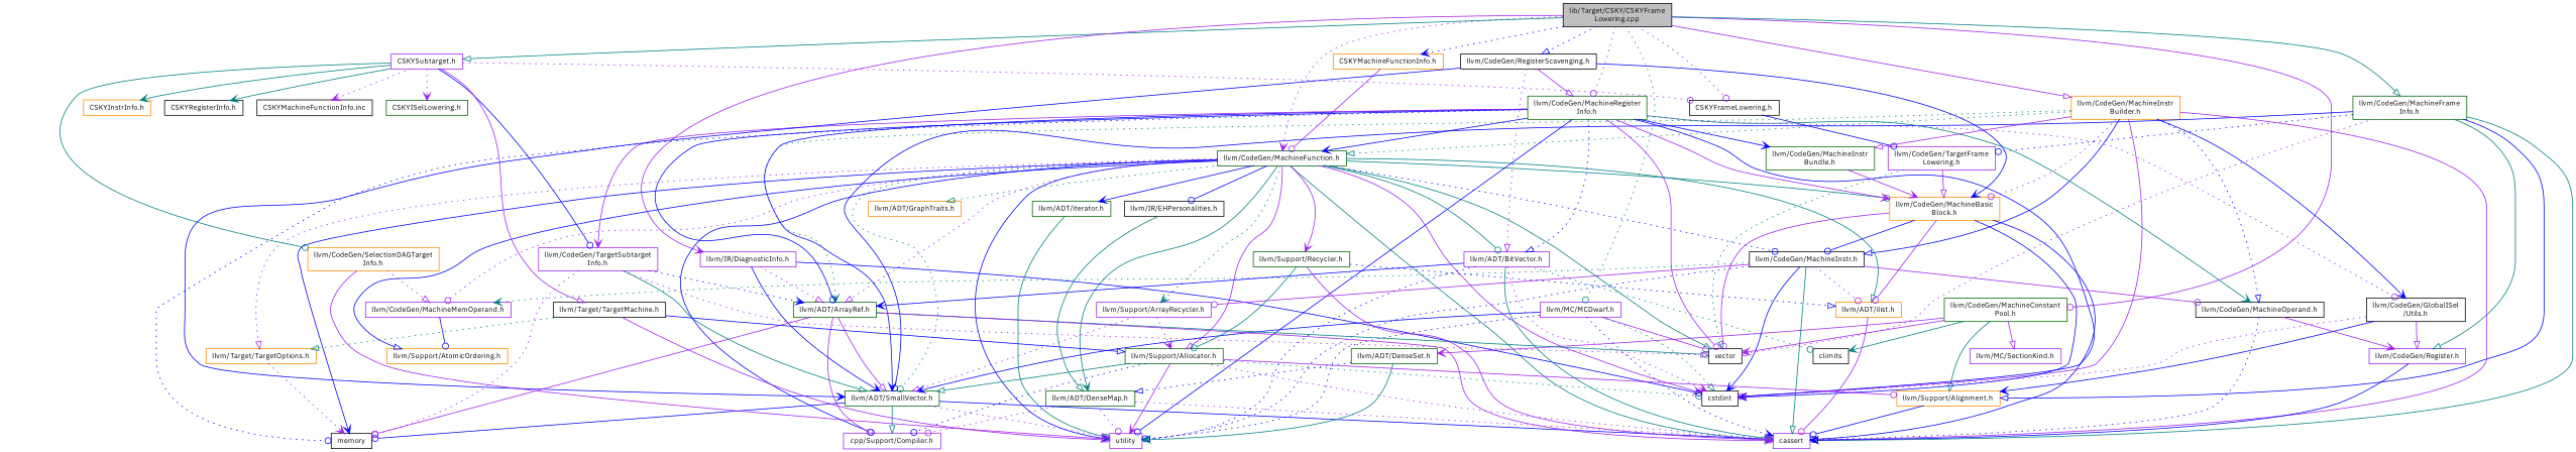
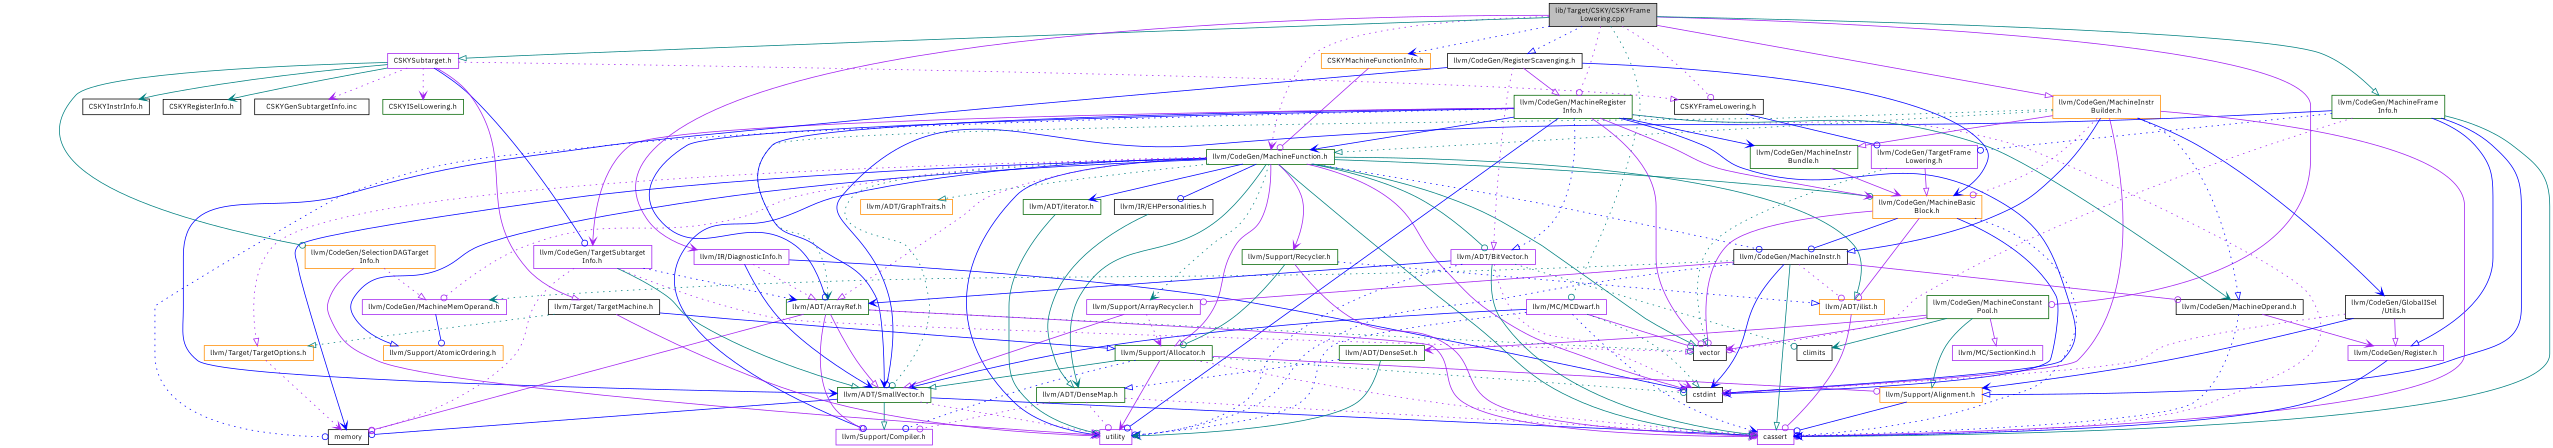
  digraph {
    fontname="IBM Plex Sans"
    node [color=black fontname="IBM Plex Sans" fontsize=10 shape=record]
    edge [arrowhead=odot color=purple fontname="IBM Plex Sans" fontsize=10 labelfontname=Helvetica labelfontsize=10 style=solid]
    n1 [fillcolor=grey75 fontcolor=black height=0.2 label="lib/Target/CSKY/CSKYFrame\lLowering.cpp" style=filled width=0.4]
    n2 [height=0.2 label="CSKYFrameLowering.h" width=0.4]
    n3 [color=darkorange height=0.2 label="CSKYMachineFunctionInfo.h" width=0.4]
    n4 [color=darkgreen height=0.2 label="llvm/CodeGen/MachineFunction.h" width=0.4]
    n5 [color=purple height=0.2 label="CSKYSubtarget.h" width=0.4]
    n6 [color=darkgreen height=0.2 label="llvm/CodeGen/MachineConstant\lPool.h" width=0.4]
    n7 [color=darkgreen height=0.2 label="llvm/CodeGen/MachineFrame\lInfo.h" width=0.4]
    n8 [color=darkorange height=0.2 label="llvm/CodeGen/MachineInstr\lBuilder.h" width=0.4]
    n9 [color=darkgreen height=0.2 label="llvm/CodeGen/MachineRegister\lInfo.h" width=0.4]
    n10 [height=0.2 label="llvm/CodeGen/RegisterScavenging.h" width=0.4]
    n11 [color=purple height=0.2 label="llvm/IR/DiagnosticInfo.h" width=0.4]
    n12 [color=purple height=0.2 label="llvm/MC/MCDwarf.h" width=0.4]
    n13 [color=purple height=0.2 label="llvm/CodeGen/TargetFrame\lLowering.h" width=0.4]
    n14 [color=darkorange height=0.2 label="llvm/CodeGen/MachineBasic\lBlock.h" width=0.4]
    n15 [height=0.2 label=vector width=0.4]
    n16 [color=darkorange height=0.2 label="llvm/ADT/GraphTraits.h" width=0.4]
    n17 [color=darkorange height=0.2 label="llvm/ADT/ilist.h" width=0.4]
    n18 [color=purple height=0.2 label=cassert width=0.4]
    n19 [height=0.2 label="llvm/CodeGen/MachineInstr.h" width=0.4]
    n20 [height=0.2 label=cstdint width=0.4]
    n21 [color=purple height=0.2 label="llvm/CodeGen/MachineMemOperand.h" width=0.4]
    n22 [color=purple height=0.2 label="llvm/Support/ArrayRecycler.h" width=0.4]
    n23 [color=purple height=0.2 label=utility width=0.4]
    n24 [color=darkorange height=0.2 label="llvm/Support/AtomicOrdering.h" width=0.4]
    n25 [color=darkgreen height=0.2 label="llvm/ADT/SmallVector.h" width=0.4]
    n26 [color=darkgreen height=0.2 label="llvm/Support/Allocator.h" width=0.4]
-   n27 [color=purple height=0.2 label="cpp/Support/Compiler.h" width=0.4]
+   n27 [color=purple height=0.2 label="llvm/Support/Compiler.h" width=0.4]
    n28 [height=0.2 label=memory width=0.4]
    n29 [color=darkgreen height=0.2 label="llvm/ADT/ArrayRef.h" width=0.4]
    n30 [color=purple height=0.2 label="llvm/ADT/BitVector.h" width=0.4]
    n31 [color=darkgreen height=0.2 label="llvm/ADT/DenseMap.h" width=0.4]
    n32 [color=darkgreen height=0.2 label="llvm/ADT/iterator.h" width=0.4]
    n33 [height=0.2 label="llvm/IR/EHPersonalities.h" width=0.4]
    n34 [color=darkgreen height=0.2 label="llvm/Support/Recycler.h" width=0.4]
    n35 [color=darkorange height=0.2 label="llvm/Target/TargetOptions.h" width=0.4]
    n36 [color=darkgreen height=0.2 label="CSKYISelLowering.h" width=0.4]
-   n37 [color=darkorange height=0.2 label="CSKYInstrInfo.h" width=0.4]
+   n37 [height=0.2 label="CSKYInstrInfo.h" width=0.4]
    n38 [height=0.2 label="CSKYRegisterInfo.h" width=0.4]
    n39 [color=darkorange height=0.2 label="llvm/CodeGen/SelectionDAGTarget\lInfo.h" width=0.4]
    n40 [color=purple height=0.2 label="llvm/CodeGen/TargetSubtarget\lInfo.h" width=0.4]
    n41 [height=0.2 label="llvm/Target/TargetMachine.h" width=0.4]
-   n42 [height=0.2 label="CSKYMachineFunctionInfo.inc" width=0.4]
+   n42 [height=0.2 label="CSKYGenSubtargetInfo.inc" width=0.4]
    n43 [color=darkorange height=0.2 label="llvm/Support/Alignment.h" width=0.4]
    n44 [height=0.2 label=climits width=0.4]
    n45 [color=darkgreen height=0.2 label="llvm/ADT/DenseSet.h" width=0.4]
    n46 [color=purple height=0.2 label="llvm/MC/SectionKind.h" width=0.4]
    n47 [color=purple height=0.2 label="llvm/CodeGen/Register.h" width=0.4]
    n48 [height=0.2 label="llvm/CodeGen/MachineOperand.h" width=0.4]
    n49 [height=0.2 label="llvm/CodeGen/GlobalISel\l/Utils.h" width=0.4]
    n50 [color=darkgreen height=0.2 label="llvm/CodeGen/MachineInstr\lBundle.h" width=0.4]
    n1 -> n2 [style=dotted]
    n1 -> n3 [arrowhead=vee color=blue style=dotted]
    n1 -> n4 [arrowhead=vee style=dotted]
    n1 -> n5 [arrowhead=onormal color=teal]
    n1 -> n6
    n1 -> n7 [arrowhead=onormal color=teal]
    n1 -> n8 [arrowhead=onormal]
    n1 -> n9 [style=dotted]
    n1 -> n10 [arrowhead=onormal color=blue style=dotted]
    n1 -> n11 [arrowhead=vee]
    n1 -> n12 [color=teal style=dotted]
    n2 -> n13 [color=blue]
    n3 -> n4
    n4 -> n14 [color=teal]
    n4 -> n15 [arrowhead=onormal color=teal]
    n4 -> n16 [arrowhead=onormal color=teal style=dotted]
    n4 -> n17 [arrowhead=onormal color=teal]
    n4 -> n18 [arrowhead=vee color=teal]
    n4 -> n19 [color=blue style=dotted]
    n4 -> n20 [arrowhead=vee]
    n4 -> n21 [style=dotted]
    n4 -> n22 [arrowhead=vee color=teal style=dotted]
    n4 -> n23 [arrowhead=vee color=blue]
    n4 -> n24 [arrowhead=onormal color=blue]
    n4 -> n25 [color=teal style=dotted]
    n4 -> n26 [arrowhead=onormal]
    n4 -> n27 [color=blue]
    n4 -> n28 [arrowhead=vee color=blue]
    n4 -> n29 [arrowhead=onormal style=dotted]
    n4 -> n30 [color=teal]
    n4 -> n31 [arrowhead=vee color=teal]
    n4 -> n32 [arrowhead=vee color=blue]
    n4 -> n33 [color=blue]
    n4 -> n34 [arrowhead=vee]
    n4 -> n35 [arrowhead=onormal style=dotted]
-   n5 -> n2 [style=dotted]
+   n5 -> n2 [arrowhead=onormal style=dotted]
    n5 -> n36 [arrowhead=vee style=dotted]
    n5 -> n37 [arrowhead=vee color=teal]
    n5 -> n38 [arrowhead=vee color=teal]
    n5 -> n39 [color=teal]
    n5 -> n40 [color=blue]
    n5 -> n41 [arrowhead=onormal]
    n5 -> n42 [arrowhead=vee style=dotted]
    n6 -> n15 [arrowhead=vee]
    n6 -> n43 [arrowhead=onormal color=teal]
    n6 -> n44 [arrowhead=vee color=teal]
    n6 -> n45 [arrowhead=vee]
    n6 -> n46 [arrowhead=onormal]
    n7 -> n13 [color=blue style=dotted]
    n7 -> n15 [style=dotted]
    n7 -> n18 [arrowhead=onormal color=teal]
    n7 -> n25 [color=blue]
    n7 -> n43 [arrowhead=onormal color=blue]
-   n7 -> n47 [arrowhead=onormal color=teal]
+   n7 -> n47 [arrowhead=onormal color=blue]
    n8 -> n4 [arrowhead=onormal color=teal style=dotted]
    n8 -> n14 [style=dotted]
    n8 -> n18 [arrowhead=onormal]
    n8 -> n19 [arrowhead=onormal color=blue]
    n8 -> n20
    n8 -> n29 [arrowhead=vee color=teal style=dotted]
    n8 -> n48 [arrowhead=onormal color=blue style=dotted]
    n8 -> n49 [arrowhead=vee color=blue]
    n8 -> n50 [arrowhead=onormal]
    n9 -> n4 [arrowhead=vee color=blue]
    n9 -> n14 [arrowhead=vee]
    n9 -> n15
-   n9 -> n49 [style=dotted]
+   n9 -> n18 [style=dotted]
    n9 -> n20 [arrowhead=onormal color=blue]
    n9 -> n23 [color=blue]
    n9 -> n25 [arrowhead=vee color=blue]
    n9 -> n28 [color=blue style=dotted]
    n9 -> n29 [color=blue]
    n9 -> n30 [arrowhead=onormal color=blue style=dotted]
    n9 -> n40 [arrowhead=vee]
    n9 -> n48 [arrowhead=vee color=teal]
    n9 -> n50 [arrowhead=vee color=blue]
    n10 -> n9 [arrowhead=onormal]
    n10 -> n14 [arrowhead=vee color=blue]
    n10 -> n25 [arrowhead=vee color=blue]
    n10 -> n30 [arrowhead=onormal style=dotted]
    n11 -> n20 [color=blue]
    n11 -> n25 [arrowhead=vee color=blue]
    n11 -> n29 [arrowhead=onormal style=dotted]
    n12 -> n15
    n12 -> n18 [arrowhead=vee color=blue style=dotted]
    n12 -> n20 [arrowhead=onormal color=teal style=dotted]
    n12 -> n23 [color=blue style=dotted]
    n12 -> n25 [arrowhead=vee color=blue]
    n13 -> n14 [arrowhead=onormal]
    n13 -> n15 [arrowhead=onormal color=teal style=dotted]
    n14 -> n15
    n14 -> n17
-   n14 -> n18 [color=blue]
+   n14 -> n18 [color=blue style=dotted]
    n14 -> n19 [color=blue]
    n14 -> n20 [arrowhead=vee color=blue]
    n17 -> n18
    n19 -> n17 [style=dotted]
    n19 -> n18 [arrowhead=onormal color=teal]
    n19 -> n20 [arrowhead=vee color=blue]
    n19 -> n21 [arrowhead=vee color=teal style=dotted]
    n19 -> n22
    n19 -> n23 [arrowhead=onormal color=blue style=dotted]
    n19 -> n48
    n21 -> n24 [color=blue]
-   n22 -> n25 [arrowhead=onormal style=dotted]
+   n22 -> n25 [arrowhead=onormal]
    n22 -> n26 [arrowhead=vee style=dotted]
    n25 -> n18 [arrowhead=onormal color=blue]
    n25 -> n23 [arrowhead=onormal style=dotted]
    n25 -> n27 [arrowhead=onormal color=teal]
    n25 -> n28 [color=blue]
    n26 -> n18 [arrowhead=vee style=dotted]
    n26 -> n20 [color=teal style=dotted]
    n26 -> n23 [arrowhead=vee]
    n26 -> n25 [arrowhead=onormal color=teal]
    n26 -> n27 [color=blue style=dotted]
    n26 -> n43
-   n29 -> n15 [color=teal]
+   n29 -> n15 [color=teal style=dotted]
    n29 -> n18 [arrowhead=vee]
    n29 -> n25 [arrowhead=onormal]
    n29 -> n27
    n29 -> n28
    n30 -> n18 [arrowhead=onormal color=teal]
    n30 -> n20 [arrowhead=vee style=dotted]
-   n30 -> n23 [arrowhead=onormal color=blue style=dotted]
+   n30 -> n23 [arrowhead=vee color=blue style=dotted]
    n30 -> n29 [arrowhead=vee color=blue]
    n30 -> n44 [color=teal style=dotted]
    n31 -> n18 [style=dotted]
    n31 -> n23 [style=dotted]
    n31 -> n27 [style=dotted]
    n32 -> n23 [color=teal]
    n33 -> n31 [arrowhead=onormal color=teal]
    n34 -> n17 [arrowhead=onormal color=blue style=dotted]
    n34 -> n18
    n34 -> n26 [color=teal]
    n35 -> n28 [arrowhead=vee style=dotted]
    n39 -> n21 [arrowhead=onormal style=dotted]
    n39 -> n23
    n40 -> n15 [arrowhead=onormal style=dotted]
    n40 -> n25 [arrowhead=onormal color=teal]
    n40 -> n28 [style=dotted]
    n40 -> n29 [arrowhead=vee color=blue style=dotted]
    n41 -> n23 [arrowhead=onormal]
    n41 -> n26 [arrowhead=onormal color=blue]
    n41 -> n35 [arrowhead=onormal color=teal style=dotted]
    n43 -> n18 [color=blue]
    n45 -> n23 [arrowhead=vee color=teal]
    n45 -> n31 [arrowhead=onormal color=blue style=dotted]
    n47 -> n18 [arrowhead=vee color=blue]
    n48 -> n18 [arrowhead=onormal color=blue style=dotted]
    n48 -> n47 [arrowhead=vee]
    n49 -> n20 [arrowhead=onormal style=dotted]
    n49 -> n43 [arrowhead=vee color=blue]
    n49 -> n47 [arrowhead=onormal]
    n50 -> n14 [arrowhead=vee]
  }
